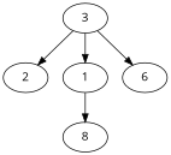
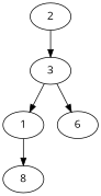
  digraph {
    fontname="Open Sans"
    node [fontname="Open Sans"]
    edge [fontname="Open Sans"]
    n1 [label=2]
    n2 [label=3]
    n3 [label=8]
    n4 [label=1]
    n5 [label=6]
-   n2 -> n1
+   n1 -> n2
    n2 -> n4
    n2 -> n5
    n4 -> n3
  }
